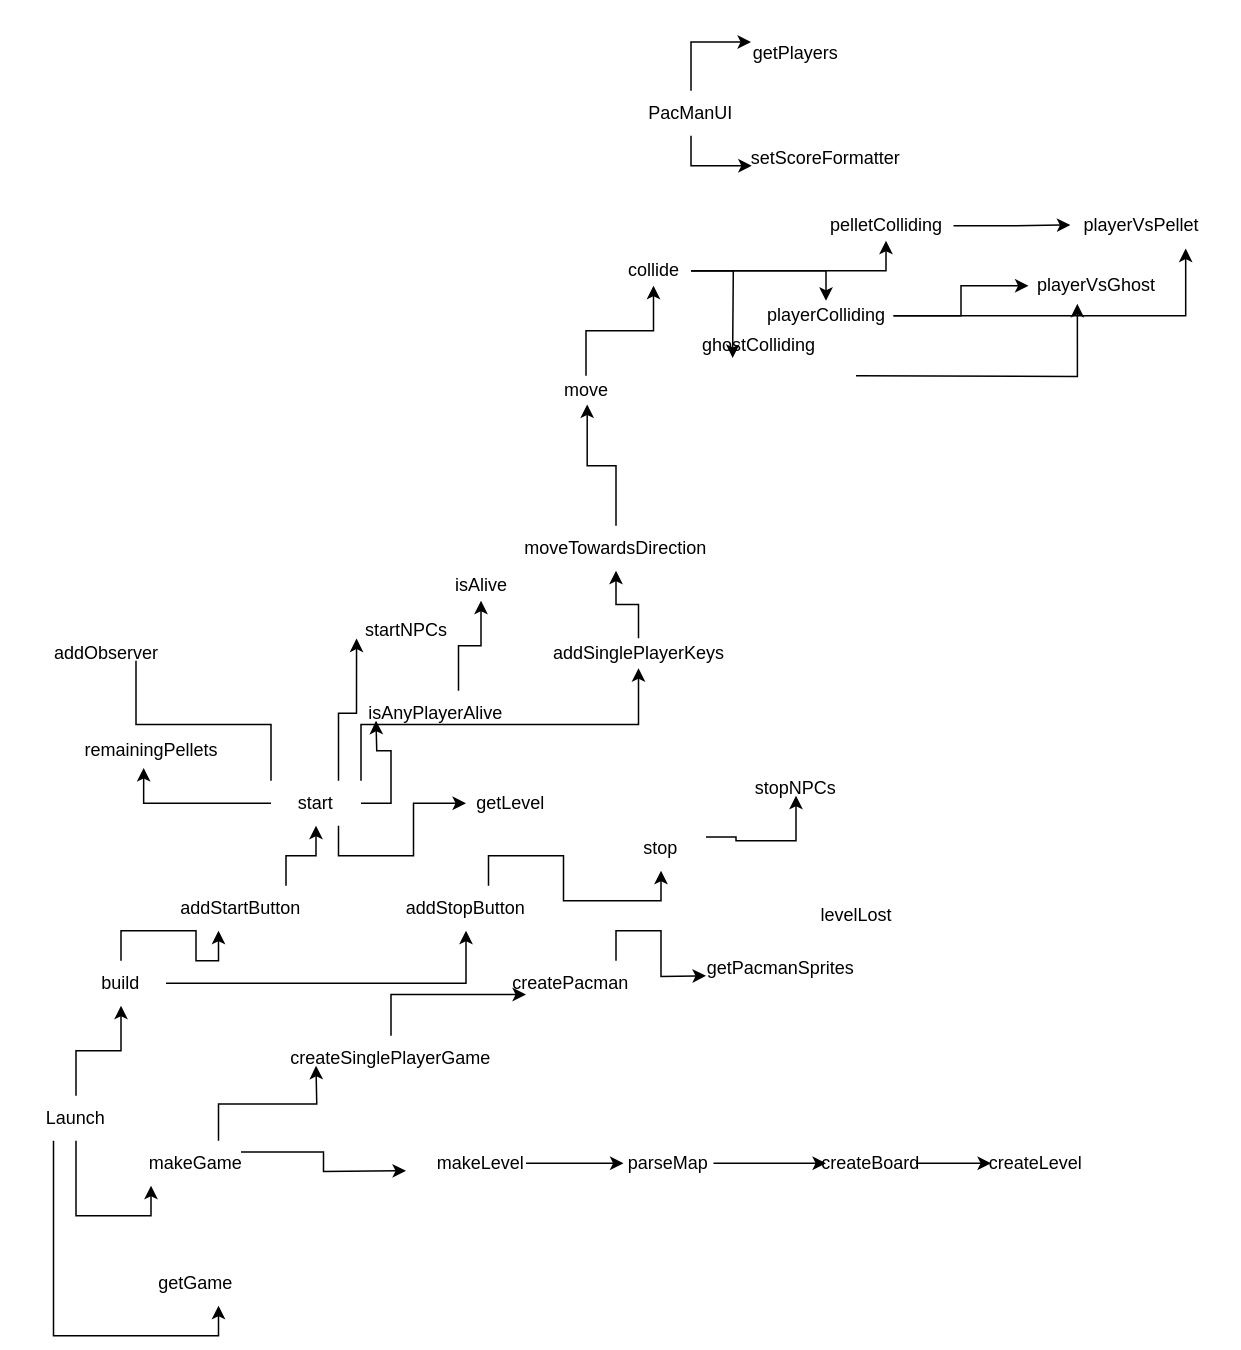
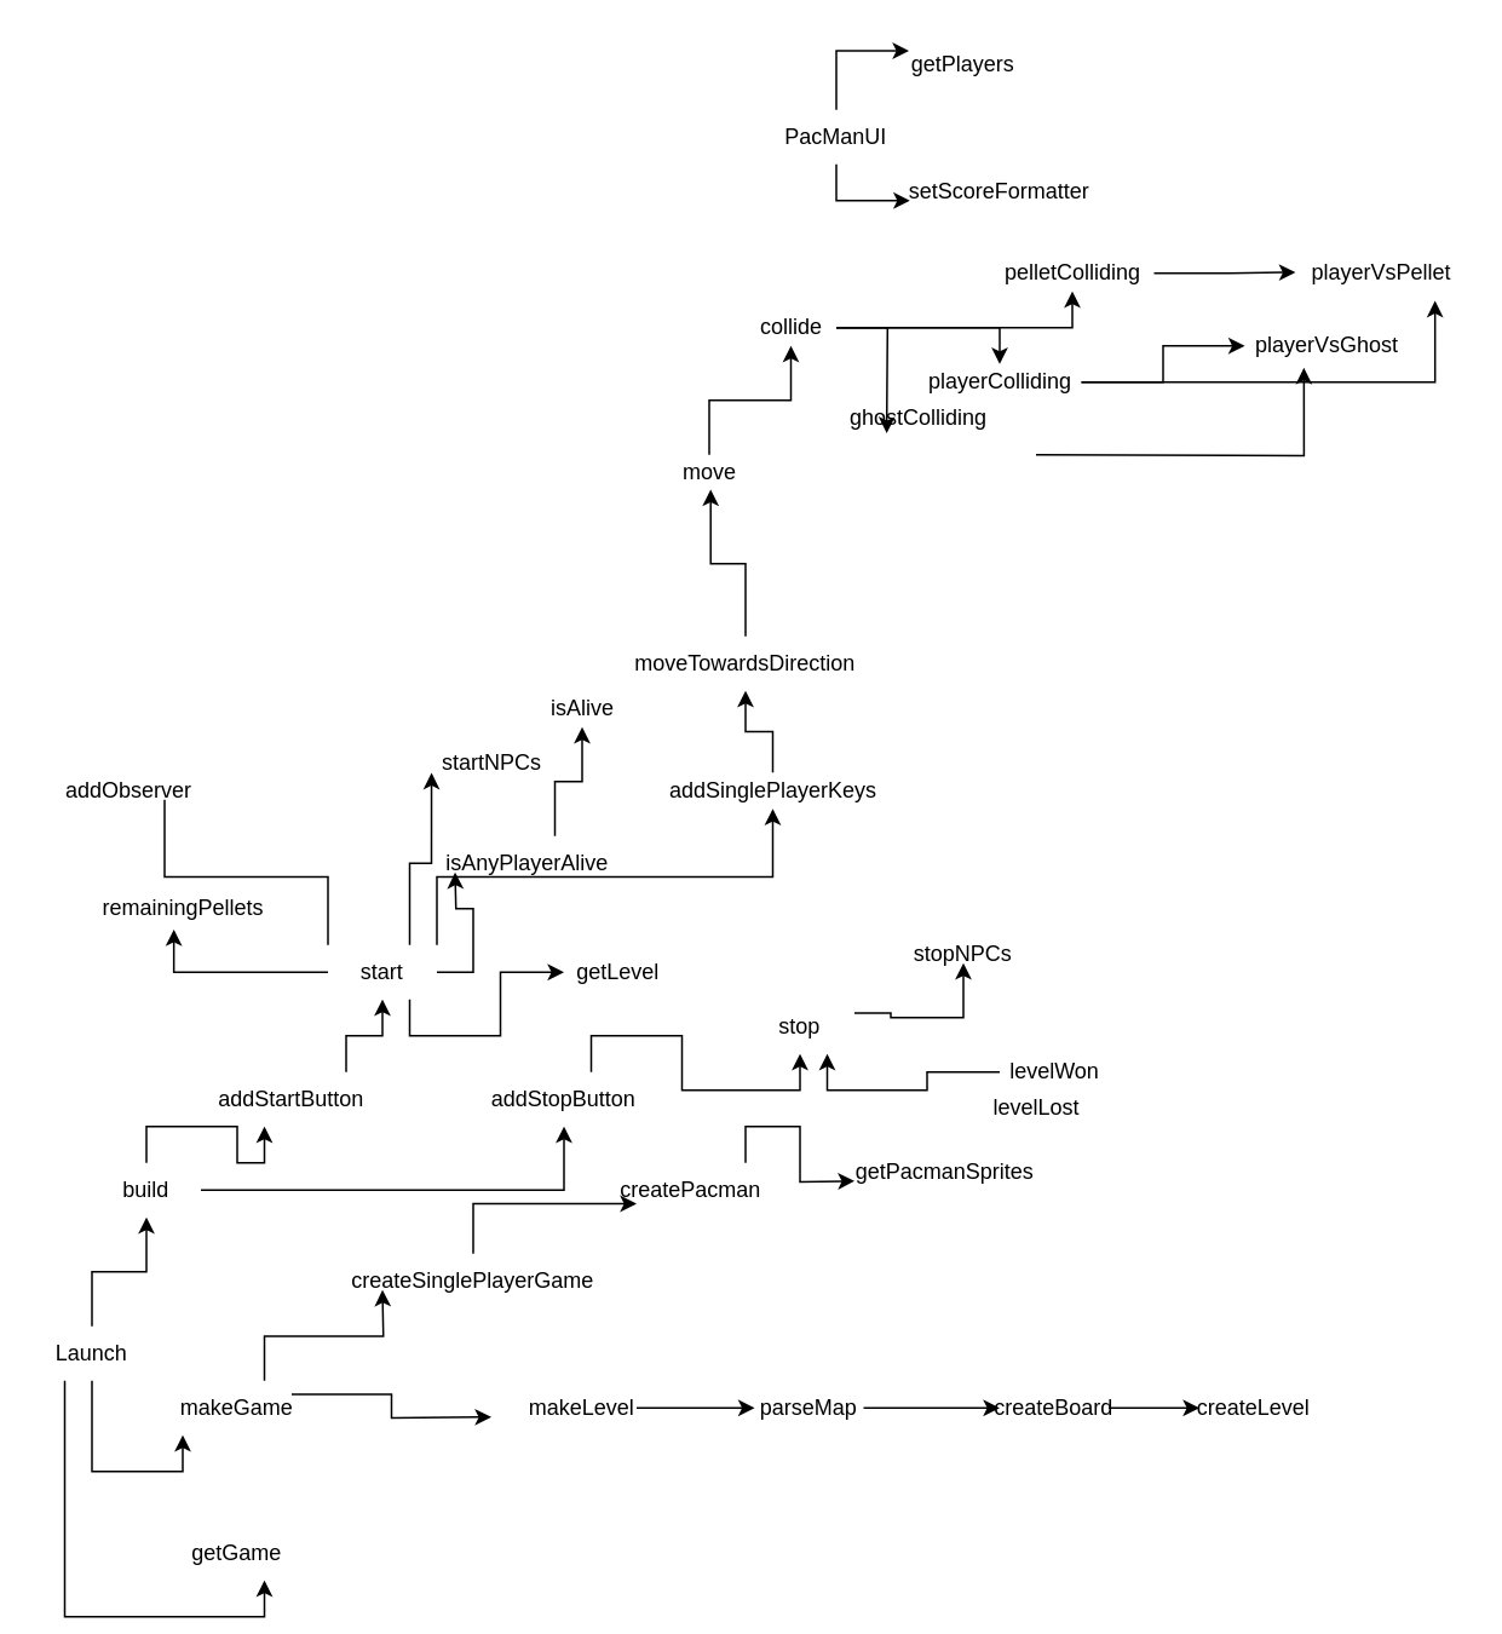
  <mxCell id="0" />
  <mxCell id="1" parent="0" />
  <mxCell id="2" style="edgeStyle=orthogonalEdgeStyle;rounded=0;orthogonalLoop=1;jettySize=auto;html=1;exitX=0.5;exitY=1;exitDx=0;exitDy=0;entryX=0;entryY=1;entryDx=0;entryDy=0;" edge="1" parent="1" source="5" target="8"><mxGeometry relative="1" as="geometry" /></mxCell>
  <mxCell id="3" style="edgeStyle=orthogonalEdgeStyle;rounded=0;orthogonalLoop=1;jettySize=auto;html=1;exitX=0.25;exitY=1;exitDx=0;exitDy=0;entryX=0.75;entryY=1;entryDx=0;entryDy=0;" edge="1" parent="1" source="5" target="9"><mxGeometry relative="1" as="geometry" /></mxCell>
  <mxCell id="4" style="edgeStyle=orthogonalEdgeStyle;rounded=0;orthogonalLoop=1;jettySize=auto;html=1;exitX=0.5;exitY=0;exitDx=0;exitDy=0;entryX=0.5;entryY=1;entryDx=0;entryDy=0;" edge="1" parent="1" source="5" target="12"><mxGeometry relative="1" as="geometry" /></mxCell>
  <mxCell id="5" value="Launch" style="text;html=1;strokeColor=none;fillColor=none;align=center;verticalAlign=middle;whiteSpace=wrap;rounded=0;" vertex="1" parent="1"><mxGeometry x="20" y="730" width="60" height="30" as="geometry" /></mxCell>
  <mxCell id="6" style="edgeStyle=orthogonalEdgeStyle;rounded=0;orthogonalLoop=1;jettySize=auto;html=1;exitX=1;exitY=0.25;exitDx=0;exitDy=0;" edge="1" parent="1" source="8"><mxGeometry relative="1" as="geometry"><mxPoint x="270" y="780" as="targetPoint" /></mxGeometry></mxCell>
  <mxCell id="7" style="edgeStyle=orthogonalEdgeStyle;rounded=0;orthogonalLoop=1;jettySize=auto;html=1;exitX=0.75;exitY=0;exitDx=0;exitDy=0;" edge="1" parent="1" source="8"><mxGeometry relative="1" as="geometry"><mxPoint x="210" y="710" as="targetPoint" /></mxGeometry></mxCell>
  <mxCell id="8" value="makeGame" style="text;html=1;strokeColor=none;fillColor=none;align=center;verticalAlign=middle;whiteSpace=wrap;rounded=0;" vertex="1" parent="1"><mxGeometry x="100" y="760" width="60" height="30" as="geometry" /></mxCell>
  <mxCell id="9" value="getGame" style="text;html=1;strokeColor=none;fillColor=none;align=center;verticalAlign=middle;whiteSpace=wrap;rounded=0;" vertex="1" parent="1"><mxGeometry x="100" y="840" width="60" height="30" as="geometry" /></mxCell>
  <mxCell id="10" style="edgeStyle=orthogonalEdgeStyle;rounded=0;orthogonalLoop=1;jettySize=auto;html=1;exitX=0.5;exitY=0;exitDx=0;exitDy=0;entryX=0.25;entryY=1;entryDx=0;entryDy=0;" edge="1" parent="1" source="12" target="26"><mxGeometry relative="1" as="geometry" /></mxCell>
  <mxCell id="11" style="edgeStyle=orthogonalEdgeStyle;rounded=0;orthogonalLoop=1;jettySize=auto;html=1;exitX=1;exitY=0.5;exitDx=0;exitDy=0;" edge="1" parent="1" source="12" target="38"><mxGeometry relative="1" as="geometry" /></mxCell>
  <mxCell id="12" value="build" style="text;html=1;strokeColor=none;fillColor=none;align=center;verticalAlign=middle;whiteSpace=wrap;rounded=0;" vertex="1" parent="1"><mxGeometry x="50" y="640" width="60" height="30" as="geometry" /></mxCell>
  <mxCell id="13" style="edgeStyle=orthogonalEdgeStyle;rounded=0;orthogonalLoop=1;jettySize=auto;html=1;exitX=1;exitY=0.5;exitDx=0;exitDy=0;entryX=0;entryY=0.5;entryDx=0;entryDy=0;" edge="1" parent="1" source="14" target="16"><mxGeometry relative="1" as="geometry" /></mxCell>
  <mxCell id="14" value="makeLevel" style="text;html=1;strokeColor=none;fillColor=none;align=center;verticalAlign=middle;whiteSpace=wrap;rounded=0;" vertex="1" parent="1"><mxGeometry x="290" y="760" width="60" height="30" as="geometry" /></mxCell>
  <mxCell id="15" style="edgeStyle=orthogonalEdgeStyle;rounded=0;orthogonalLoop=1;jettySize=auto;html=1;exitX=1;exitY=0.5;exitDx=0;exitDy=0;entryX=0;entryY=0.5;entryDx=0;entryDy=0;" edge="1" parent="1" source="16" target="18"><mxGeometry relative="1" as="geometry" /></mxCell>
  <mxCell id="16" value="parseMap" style="text;html=1;strokeColor=none;fillColor=none;align=center;verticalAlign=middle;whiteSpace=wrap;rounded=0;" vertex="1" parent="1"><mxGeometry x="415" y="760" width="60" height="30" as="geometry" /></mxCell>
  <mxCell id="17" style="edgeStyle=orthogonalEdgeStyle;rounded=0;orthogonalLoop=1;jettySize=auto;html=1;exitX=1;exitY=0.5;exitDx=0;exitDy=0;entryX=0;entryY=0.5;entryDx=0;entryDy=0;" edge="1" parent="1" source="18" target="19"><mxGeometry relative="1" as="geometry" /></mxCell>
  <mxCell id="18" value="createBoard" style="text;html=1;strokeColor=none;fillColor=none;align=center;verticalAlign=middle;whiteSpace=wrap;rounded=0;" vertex="1" parent="1"><mxGeometry x="550" y="760" width="60" height="30" as="geometry" /></mxCell>
  <mxCell id="19" value="createLevel" style="text;html=1;strokeColor=none;fillColor=none;align=center;verticalAlign=middle;whiteSpace=wrap;rounded=0;" vertex="1" parent="1"><mxGeometry x="660" y="760" width="60" height="30" as="geometry" /></mxCell>
  <mxCell id="20" style="edgeStyle=orthogonalEdgeStyle;rounded=0;orthogonalLoop=1;jettySize=auto;html=1;exitX=0.5;exitY=0;exitDx=0;exitDy=0;entryX=0;entryY=0.75;entryDx=0;entryDy=0;" edge="1" parent="1" source="21" target="23"><mxGeometry relative="1" as="geometry" /></mxCell>
  <mxCell id="21" value="createSinglePlayerGame" style="text;html=1;strokeColor=none;fillColor=none;align=center;verticalAlign=middle;whiteSpace=wrap;rounded=0;" vertex="1" parent="1"><mxGeometry x="230" y="690" width="60" height="30" as="geometry" /></mxCell>
  <mxCell id="22" style="edgeStyle=orthogonalEdgeStyle;rounded=0;orthogonalLoop=1;jettySize=auto;html=1;exitX=1;exitY=0;exitDx=0;exitDy=0;" edge="1" parent="1" source="23"><mxGeometry relative="1" as="geometry"><mxPoint x="470" y="650" as="targetPoint" /></mxGeometry></mxCell>
  <mxCell id="23" value="createPacman" style="text;html=1;strokeColor=none;fillColor=none;align=center;verticalAlign=middle;whiteSpace=wrap;rounded=0;" vertex="1" parent="1"><mxGeometry x="350" y="640" width="60" height="30" as="geometry" /></mxCell>
  <mxCell id="24" value="getPacmanSprites" style="text;html=1;strokeColor=none;fillColor=none;align=center;verticalAlign=middle;whiteSpace=wrap;rounded=0;" vertex="1" parent="1"><mxGeometry x="490" y="630" width="60" height="30" as="geometry" /></mxCell>
  <mxCell id="25" style="edgeStyle=orthogonalEdgeStyle;rounded=0;orthogonalLoop=1;jettySize=auto;html=1;exitX=1;exitY=0;exitDx=0;exitDy=0;entryX=0.5;entryY=1;entryDx=0;entryDy=0;" edge="1" parent="1" source="26" target="33"><mxGeometry relative="1" as="geometry" /></mxCell>
  <mxCell id="26" value="addStartButton&lt;br&gt;" style="text;html=1;strokeColor=none;fillColor=none;align=center;verticalAlign=middle;whiteSpace=wrap;rounded=0;" vertex="1" parent="1"><mxGeometry x="130" width="60" height="30" as="geometry" y="590" /></mxCell>
  <mxCell id="27" style="edgeStyle=orthogonalEdgeStyle;rounded=0;orthogonalLoop=1;jettySize=auto;html=1;exitX=1;exitY=0.5;exitDx=0;exitDy=0;" edge="1" parent="1" source="33"><mxGeometry relative="1" as="geometry"><mxPoint x="250" y="480" as="targetPoint" /></mxGeometry></mxCell>
  <mxCell id="28" style="edgeStyle=orthogonalEdgeStyle;rounded=0;orthogonalLoop=1;jettySize=auto;html=1;exitX=0.75;exitY=1;exitDx=0;exitDy=0;entryX=0;entryY=0.5;entryDx=0;entryDy=0;" edge="1" parent="1" source="33" target="34"><mxGeometry relative="1" as="geometry" /></mxCell>
  <mxCell id="29" style="edgeStyle=orthogonalEdgeStyle;rounded=0;orthogonalLoop=1;jettySize=auto;html=1;exitX=0;exitY=0.5;exitDx=0;exitDy=0;entryX=0.451;entryY=1.073;entryDx=0;entryDy=0;entryPerimeter=0;" edge="1" parent="1" source="33" target="39"><mxGeometry relative="1" as="geometry" /></mxCell>
  <mxCell id="30" style="edgeStyle=orthogonalEdgeStyle;rounded=0;orthogonalLoop=1;jettySize=auto;html=1;exitX=0.75;exitY=0;exitDx=0;exitDy=0;entryX=0.029;entryY=0.759;entryDx=0;entryDy=0;entryPerimeter=0;" edge="1" parent="1" source="33" target="42"><mxGeometry relative="1" as="geometry" /></mxCell>
  <mxCell id="31" style="edgeStyle=orthogonalEdgeStyle;rounded=0;orthogonalLoop=1;jettySize=auto;html=1;exitX=0;exitY=0;exitDx=0;exitDy=0;entryX=0.75;entryY=0.75;entryDx=0;entryDy=0;entryPerimeter=0;endArrow=none;" edge="1" parent="1" source="33" target="44"><mxGeometry relative="1" as="geometry" /></mxCell>
  <mxCell id="32" style="edgeStyle=orthogonalEdgeStyle;rounded=0;orthogonalLoop=1;jettySize=auto;html=1;exitX=1;exitY=0;exitDx=0;exitDy=0;" edge="1" parent="1" source="33" target="46"><mxGeometry relative="1" as="geometry" /></mxCell>
  <mxCell id="33" value="start&lt;br&gt;" style="text;html=1;strokeColor=none;fillColor=none;align=center;verticalAlign=middle;whiteSpace=wrap;rounded=0;" vertex="1" parent="1"><mxGeometry x="180" y="520" width="60" height="30" as="geometry" /></mxCell>
  <mxCell id="34" value="getLevel&lt;br&gt;" style="text;html=1;strokeColor=none;fillColor=none;align=center;verticalAlign=middle;whiteSpace=wrap;rounded=0;" vertex="1" parent="1"><mxGeometry x="310" y="520" width="60" height="30" as="geometry" /></mxCell>
  <mxCell id="35" style="edgeStyle=orthogonalEdgeStyle;rounded=0;orthogonalLoop=1;jettySize=auto;html=1;exitX=0.75;exitY=0;exitDx=0;exitDy=0;" edge="1" parent="1" source="36" target="54"><mxGeometry relative="1" as="geometry" /></mxCell>
  <mxCell id="36" value="isAnyPlayerAlive&lt;br&gt;" style="text;html=1;strokeColor=none;fillColor=none;align=center;verticalAlign=middle;whiteSpace=wrap;rounded=0;" vertex="1" parent="1"><mxGeometry x="260" y="460" width="60" height="30" as="geometry" /></mxCell>
  <mxCell id="37" style="edgeStyle=orthogonalEdgeStyle;rounded=0;orthogonalLoop=1;jettySize=auto;html=1;exitX=0.75;exitY=0;exitDx=0;exitDy=0;" edge="1" parent="1" source="38" target="41"><mxGeometry relative="1" as="geometry" /></mxCell>
  <mxCell id="38" value="addStopButton" style="text;html=1;strokeColor=none;fillColor=none;align=center;verticalAlign=middle;whiteSpace=wrap;rounded=0;" vertex="1" parent="1"><mxGeometry x="280" width="60" height="30" as="geometry" y="590" /></mxCell>
  <mxCell id="39" value="remainingPellets&lt;br&gt;" style="text;html=1;align=center;verticalAlign=middle;resizable=0;points=[];autosize=1;strokeColor=none;fillColor=none;" vertex="1" parent="1"><mxGeometry x="50" y="490" width="100" height="20" as="geometry" /></mxCell>
  <mxCell id="40" style="edgeStyle=orthogonalEdgeStyle;rounded=0;orthogonalLoop=1;jettySize=auto;html=1;exitX=1;exitY=0.25;exitDx=0;exitDy=0;entryX=0.5;entryY=0.667;entryDx=0;entryDy=0;entryPerimeter=0;" edge="1" parent="1" source="41" target="43"><mxGeometry relative="1" as="geometry" /></mxCell>
  <mxCell id="41" value="stop" style="text;html=1;strokeColor=none;fillColor=none;align=center;verticalAlign=middle;whiteSpace=wrap;rounded=0;" vertex="1" parent="1"><mxGeometry x="410" y="550" width="60" height="30" as="geometry" /></mxCell>
  <mxCell id="42" value="startNPCs" style="text;html=1;align=center;verticalAlign=middle;resizable=0;points=[];autosize=1;strokeColor=none;fillColor=none;" vertex="1" parent="1"><mxGeometry x="235" y="410" width="70" height="20" as="geometry" /></mxCell>
  <mxCell id="43" value="stopNPCs&lt;br&gt;" style="text;html=1;strokeColor=none;fillColor=none;align=center;verticalAlign=middle;whiteSpace=wrap;rounded=0;" vertex="1" parent="1"><mxGeometry x="500" y="510" width="60" height="30" as="geometry" /></mxCell>
  <mxCell id="44" value="addObserver&lt;br&gt;" style="text;html=1;align=center;verticalAlign=middle;resizable=0;points=[];autosize=1;strokeColor=none;fillColor=none;" vertex="1" parent="1"><mxGeometry x="30" y="425" width="80" height="20" as="geometry" /></mxCell>
  <mxCell id="45" value="" style="edgeStyle=orthogonalEdgeStyle;rounded=0;orthogonalLoop=1;jettySize=auto;html=1;" edge="1" parent="1" source="46" target="48"><mxGeometry relative="1" as="geometry" /></mxCell>
  <mxCell id="46" value="addSinglePlayerKeys&lt;br&gt;" style="text;html=1;align=center;verticalAlign=middle;resizable=0;points=[];autosize=1;strokeColor=none;fillColor=none;" vertex="1" parent="1"><mxGeometry x="360" y="425" width="130" height="20" as="geometry" /></mxCell>
  <mxCell id="47" style="edgeStyle=orthogonalEdgeStyle;rounded=0;orthogonalLoop=1;jettySize=auto;html=1;exitX=0.5;exitY=0;exitDx=0;exitDy=0;entryX=0.52;entryY=0.955;entryDx=0;entryDy=0;entryPerimeter=0;" edge="1" parent="1" source="48" target="50"><mxGeometry relative="1" as="geometry" /></mxCell>
  <mxCell id="48" value="moveTowardsDirection&lt;br&gt;" style="text;html=1;strokeColor=none;fillColor=none;align=center;verticalAlign=middle;whiteSpace=wrap;rounded=0;" vertex="1" parent="1"><mxGeometry x="380" y="350" width="60" height="30" as="geometry" /></mxCell>
  <mxCell id="49" style="edgeStyle=orthogonalEdgeStyle;rounded=0;orthogonalLoop=1;jettySize=auto;html=1;" edge="1" parent="1" source="50" target="64"><mxGeometry relative="1" as="geometry" /></mxCell>
  <mxCell id="50" value="move" style="text;html=1;align=center;verticalAlign=middle;resizable=0;points=[];autosize=1;strokeColor=none;fillColor=none;" vertex="1" parent="1"><mxGeometry x="370" y="250" width="40" height="20" as="geometry" /></mxCell>
+ <mxCell id="51" style="edgeStyle=orthogonalEdgeStyle;rounded=0;orthogonalLoop=1;jettySize=auto;html=1;entryX=0.75;entryY=1;entryDx=0;entryDy=0;" edge="1" parent="1" source="52" target="41"><mxGeometry relative="1" as="geometry" /></mxCell>
+ <mxCell id="52" value="levelWon&lt;br&gt;" style="text;html=1;align=center;verticalAlign=middle;resizable=0;points=[];autosize=1;strokeColor=none;fillColor=none;" vertex="1" parent="1"><mxGeometry x="550" y="580" width="60" height="20" as="geometry" /></mxCell>
  <mxCell id="53" value="levelLost&lt;br&gt;" style="text;html=1;align=center;verticalAlign=middle;resizable=0;points=[];autosize=1;strokeColor=none;fillColor=none;" vertex="1" parent="1"><mxGeometry x="540" y="600" width="60" height="20" as="geometry" /></mxCell>
  <mxCell id="54" value="isAlive&lt;br&gt;" style="text;html=1;align=center;verticalAlign=middle;resizable=0;points=[];autosize=1;strokeColor=none;fillColor=none;" vertex="1" parent="1"><mxGeometry x="295" y="380" width="50" height="20" as="geometry" /></mxCell>
  <mxCell id="55" value="ghostColliding&lt;br&gt;" style="text;html=1;align=center;verticalAlign=middle;resizable=0;points=[];autosize=1;strokeColor=none;fillColor=none;" vertex="1" parent="1"><mxGeometry x="460" y="220" width="90" height="20" as="geometry" /></mxCell>
  <mxCell id="56" style="edgeStyle=orthogonalEdgeStyle;rounded=0;orthogonalLoop=1;jettySize=auto;html=1;exitX=0.5;exitY=0;exitDx=0;exitDy=0;entryX=0;entryY=0.25;entryDx=0;entryDy=0;" edge="1" parent="1" source="58" target="59"><mxGeometry relative="1" as="geometry" /></mxCell>
  <mxCell id="57" style="edgeStyle=orthogonalEdgeStyle;rounded=0;orthogonalLoop=1;jettySize=auto;html=1;exitX=0.5;exitY=1;exitDx=0;exitDy=0;" edge="1" parent="1" source="58"><mxGeometry relative="1" as="geometry"><mxPoint x="500" y="110" as="targetPoint" /></mxGeometry></mxCell>
  <mxCell id="58" value="PacManUI" style="text;html=1;strokeColor=none;fillColor=none;align=center;verticalAlign=middle;whiteSpace=wrap;rounded=0;" vertex="1" parent="1"><mxGeometry x="430" y="60" width="60" height="30" as="geometry" /></mxCell>
  <mxCell id="59" value="getPlayers" style="text;html=1;strokeColor=none;fillColor=none;align=center;verticalAlign=middle;whiteSpace=wrap;rounded=0;" vertex="1" parent="1"><mxGeometry x="500" y="20" width="60" height="30" as="geometry" /></mxCell>
  <mxCell id="60" value="setScoreFormatter" style="text;html=1;strokeColor=none;fillColor=none;align=center;verticalAlign=middle;whiteSpace=wrap;rounded=0;" vertex="1" parent="1"><mxGeometry x="520" y="90" width="60" height="30" as="geometry" /></mxCell>
  <mxCell id="61" style="edgeStyle=orthogonalEdgeStyle;rounded=0;orthogonalLoop=1;jettySize=auto;html=1;" edge="1" parent="1" source="64" target="66"><mxGeometry relative="1" as="geometry" /></mxCell>
  <mxCell id="62" style="edgeStyle=orthogonalEdgeStyle;rounded=0;orthogonalLoop=1;jettySize=auto;html=1;" edge="1" parent="1" source="64" target="69"><mxGeometry relative="1" as="geometry" /></mxCell>
  <mxCell id="63" style="edgeStyle=orthogonalEdgeStyle;rounded=0;orthogonalLoop=1;jettySize=auto;html=1;entryX=0.086;entryY=-0.094;entryDx=0;entryDy=0;entryPerimeter=0;" edge="1" parent="1" source="64"><mxGeometry relative="1" as="geometry"><mxPoint x="487.74" y="238.12" as="targetPoint" /></mxGeometry></mxCell>
  <mxCell id="64" value="collide&lt;br&gt;" style="text;html=1;align=center;verticalAlign=middle;resizable=0;points=[];autosize=1;strokeColor=none;fillColor=none;" vertex="1" parent="1"><mxGeometry x="410" y="170" width="50" height="20" as="geometry" /></mxCell>
  <mxCell id="65" style="edgeStyle=orthogonalEdgeStyle;rounded=0;orthogonalLoop=1;jettySize=auto;html=1;entryX=-0.023;entryY=0.475;entryDx=0;entryDy=0;entryPerimeter=0;" edge="1" parent="1" source="66" target="71"><mxGeometry relative="1" as="geometry" /></mxCell>
  <mxCell id="66" value="pelletColliding&lt;br&gt;" style="text;html=1;align=center;verticalAlign=middle;resizable=0;points=[];autosize=1;strokeColor=none;fillColor=none;" vertex="1" parent="1"><mxGeometry x="545" y="140" width="90" height="20" as="geometry" /></mxCell>
  <mxCell id="67" style="edgeStyle=orthogonalEdgeStyle;rounded=0;orthogonalLoop=1;jettySize=auto;html=1;" edge="1" parent="1" source="69" target="72"><mxGeometry relative="1" as="geometry" /></mxCell>
  <mxCell id="68" style="edgeStyle=orthogonalEdgeStyle;rounded=0;orthogonalLoop=1;jettySize=auto;html=1;entryX=0.831;entryY=1.259;entryDx=0;entryDy=0;entryPerimeter=0;" edge="1" parent="1" source="69" target="71"><mxGeometry relative="1" as="geometry" /></mxCell>
  <mxCell id="69" value="playerColliding" style="text;html=1;align=center;verticalAlign=middle;resizable=0;points=[];autosize=1;strokeColor=none;fillColor=none;" vertex="1" parent="1"><mxGeometry x="505" y="200" width="90" height="20" as="geometry" /></mxCell>
  <mxCell id="70" style="edgeStyle=orthogonalEdgeStyle;rounded=0;orthogonalLoop=1;jettySize=auto;html=1;entryX=0.362;entryY=1.102;entryDx=0;entryDy=0;entryPerimeter=0;" edge="1" parent="1" target="72"><mxGeometry relative="1" as="geometry"><mxPoint x="570" y="250" as="sourcePoint" /></mxGeometry></mxCell>
  <mxCell id="71" value="playerVsPellet&lt;br&gt;" style="text;html=1;align=center;verticalAlign=middle;resizable=0;points=[];autosize=1;strokeColor=none;fillColor=none;" vertex="1" parent="1"><mxGeometry x="715" y="140" width="90" height="20" as="geometry" /></mxCell>
  <mxCell id="72" value="playerVsGhost&lt;br&gt;" style="text;html=1;align=center;verticalAlign=middle;resizable=0;points=[];autosize=1;strokeColor=none;fillColor=none;" vertex="1" parent="1"><mxGeometry x="685" y="180" width="90" height="20" as="geometry" /></mxCell>
